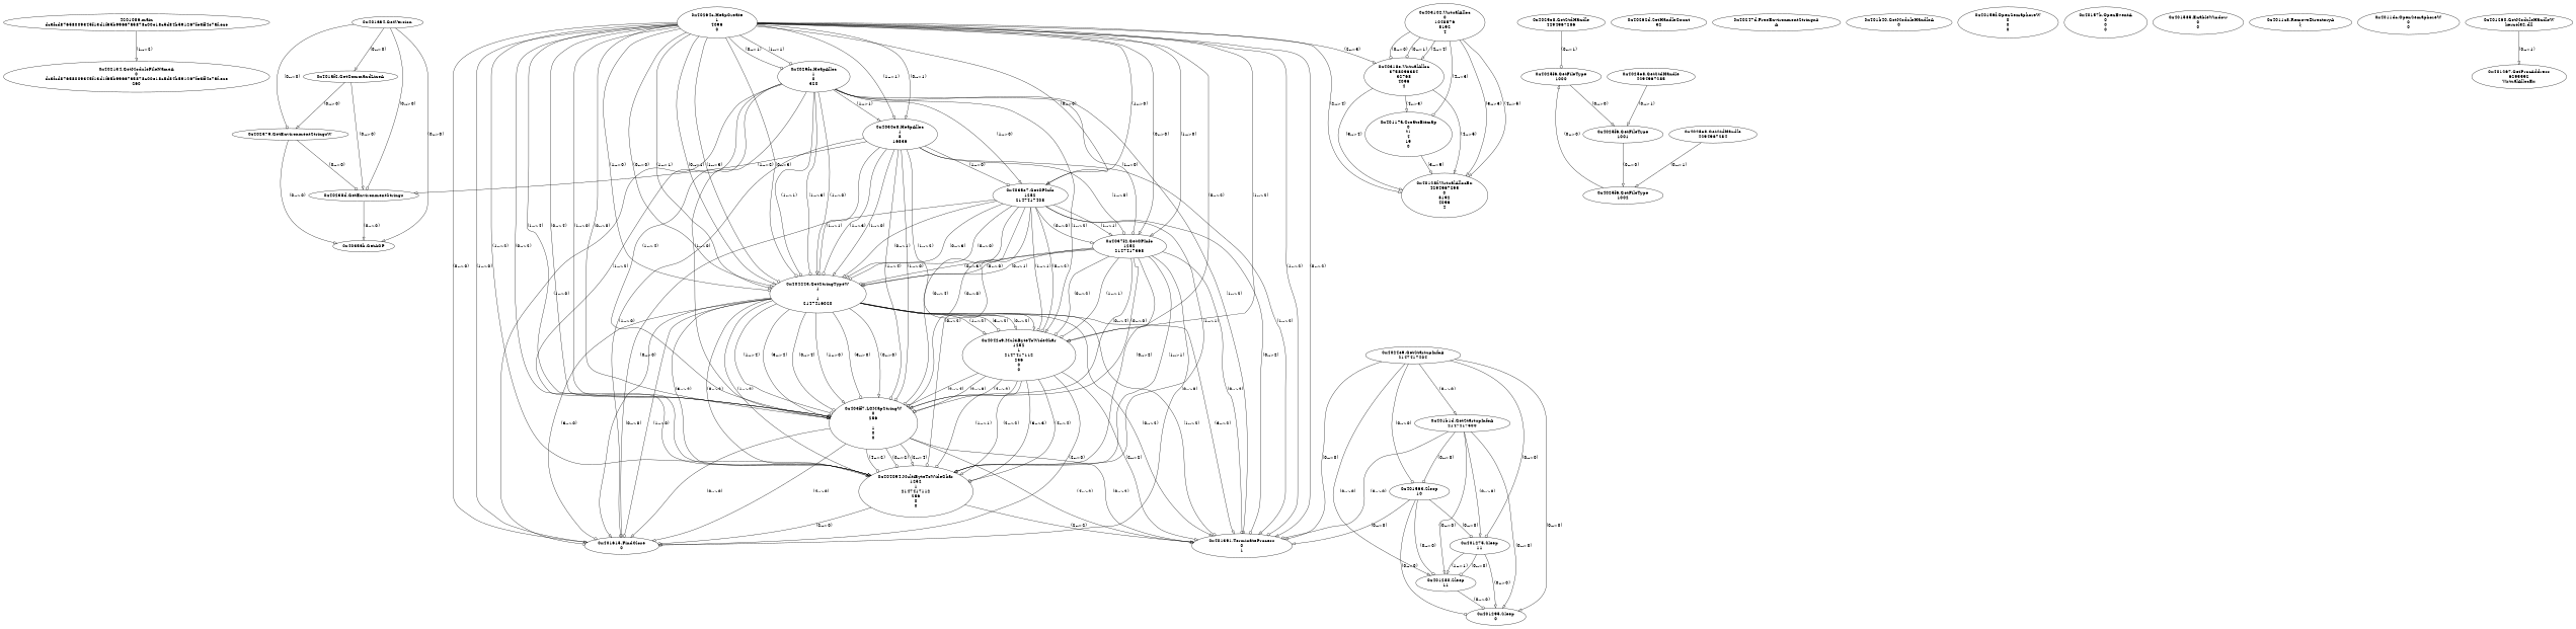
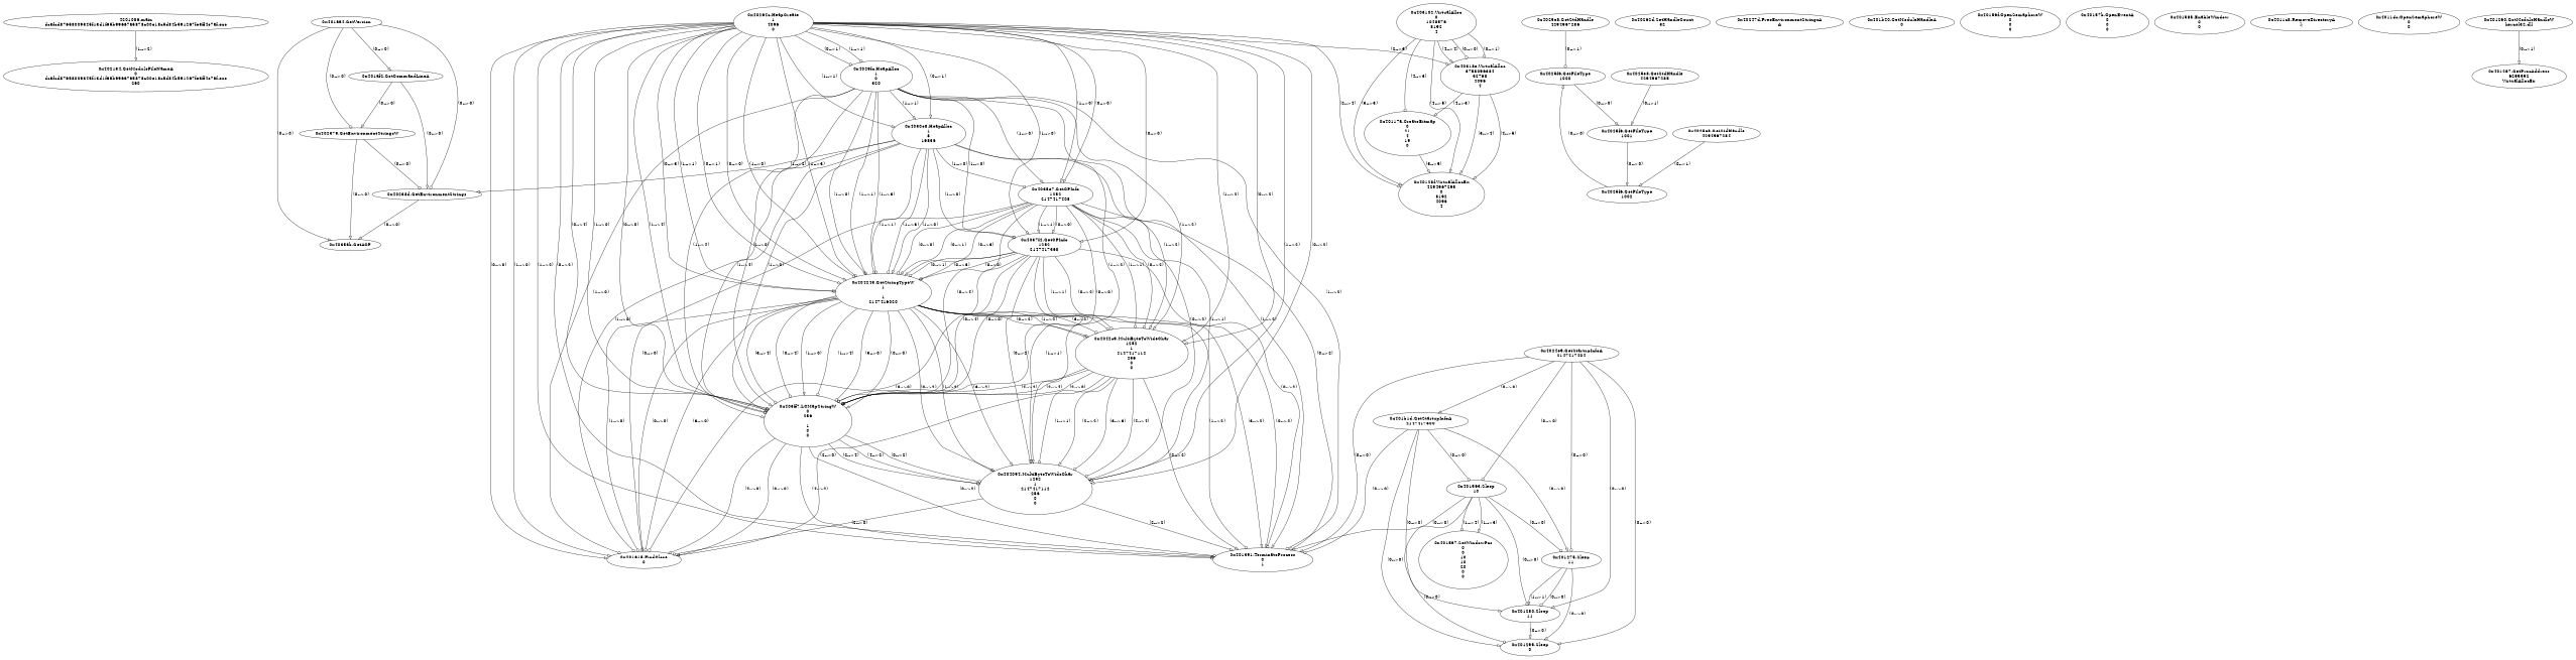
  digraph {
    edge [arrowhead=onormal]
    n1 [label="4201086.main\ndc3fcd87658009345f13d1f65b99667a5878c00e18c5d84b591267fe3ff4e7af.exe"]
    n2 [label="0x402134.GetModuleFileNameA\n0\ndc3fcd87658009345f13d1f65b99667a5878c00e18c5d84b591267fe3ff4e7af.exe\n260"]
    n3 [label="0x401aa4.GetVersion\n"]
    n4 [label="0x401af2.GetCommandLineA\n"]
    n5 [label="0x402379.GetEnvironmentStringsW\n"]
    n6 [label="0x40238d.GetEnvironmentStrings\n"]
    n7 [label="0x4035ab.GetACP\n"]
    n8 [label="0x40264c.HeapCreate\n1\n4096\n0"]
    n9 [label="0x4029fc.HeapAlloc\n1\n0\n320"]
    n10 [label="0x4030e8.HeapAlloc\n1\n8\n16836"]
    n11 [label="0x40318e.VirtualAlloc\n3758096384\n32768\n4096\n4"]
    n12 [label="0x4035e7.GetCPInfo\n1252\n2147417408"]
    n13 [label="0x4037f2.GetCPInfo\n1252\n2147417368"]
    n14 [label="0x404243.GetStringTypeW\n1\n\n1\n2147416020"]
    n15 [label="0x4042c9.MultiByteToWideChar\n1252\n1\n2147417112\n256\n0\n0"]
    n16 [label="0x403ff7.LCMapStringW\n0\n256\n\n1\n0\n0"]
    n17 [label="0x404094.MultiByteToWideChar\n1252\n1\n2147417112\n256\n0\n0"]
    n18 [label="0x401391.TerminateProcess\n0\n1"]
    n19 [label="0x40128f.VirtualAllocEx\n4294967295\n0\n8192\n4096\n4"]
    n20 [label="0x401615.FindClose\n0"]
    n21 [label="0x40117a.CreateBitmap\n0\n21\n4\n19\n0"]
    n22 [label="0x403102.VirtualAlloc\n0\n1048576\n8192\n4"]
    n23 [label="0x4024e9.GetStartupInfoA\n2147417404"]
    n24 [label="0x401b1d.GetStartupInfoA\n2147417500"]
    n25 [label="0x401563.Sleep\n10"]
    n26 [label="0x401275.Sleep\n11"]
    n27 [label="0x401280.Sleep\n11"]
    n28 [label="0x401295.Sleep\n0"]
+   n29 [label="0x4015a7.SetWindowPos\n0\n0\n10\n10\n20\n0\n0"]
    n30 [label="0x4025e8.GetStdHandle\n4294967286"]
    n31 [label="0x4025f6.GetFileType\n1000"]
    n32 [label="0x4025f6.GetFileType\n1001"]
    n33 [label="0x4025f6.GetFileType\n1002"]
    n34 [label="0x4025e8.GetStdHandle\n4294967285"]
    n35 [label="0x4025e8.GetStdHandle\n4294967284"]
    n36 [label="0x40262d.SetHandleCount\n32"]
    n37 [label="0x40247d.FreeEnvironmentStringsA\nA"]
    n38 [label="0x401b40.GetModuleHandleA\n0"]
    n39 [label="0x40156f.OpenSemaphoreW\n0\n0\n0"]
    n40 [label="0x40157b.OpenEventA\n0\n0\n0"]
    n41 [label="0x401585.EnableWindow\n0\n0"]
    n42 [label="0x4011c8.RemoveDirectoryA\nl;"]
    n43 [label="0x4011dc.OpenSemaphoreW\n0\n0"]
    n44 [label="0x401260.GetModuleHandleW\nkernel32.dll"]
    n45 [label="0x401267.GetProcAddress\n6295592\nVirtualAllocEx"]
    n1 -> n2 [label="(1-->2)"]
    n3 -> n4 [label="(0-->0)"]
    n3 -> n5 [arrowhead=odot label="(0-->0)"]
    n3 -> n6 [arrowhead=odot label="(0-->0)"]
    n3 -> n7 [label="(0-->0)"]
    n4 -> n5 [label="(0-->0)"]
    n4 -> n6 [label="(0-->0)"]
    n5 -> n6 [arrowhead=odot label="(0-->0)"]
    n5 -> n7 [label="(0-->0)"]
    n6 -> n7 [label="(0-->0)"]
    n8 -> n9 [arrowhead=odot label="(1-->1)"]
    n8 -> n9 [arrowhead=odot label="(0-->1)"]
    n8 -> n10 [label="(1-->1)"]
    n8 -> n10 [label="(0-->1)"]
    n8 -> n11 [label="(2-->3)"]
    n8 -> n12 [label="(1-->0)"]
    n8 -> n12 [label="(0-->0)"]
    n8 -> n13 [label="(1-->0)"]
    n8 -> n13 [label="(0-->0)"]
    n8 -> n14 [label="(1-->1)"]
    n8 -> n14 [label="(0-->1)"]
    n8 -> n14 [arrowhead=odot label="(1-->3)"]
    n8 -> n14 [arrowhead=odot label="(0-->3)"]
    n8 -> n14 [arrowhead=odot label="(1-->0)"]
    n8 -> n14 [label="(0-->0)"]
    n8 -> n15 [label="(1-->2)"]
    n8 -> n15 [label="(0-->2)"]
    n8 -> n16 [arrowhead=odot label="(1-->4)"]
    n8 -> n16 [label="(0-->4)"]
    n8 -> n16 [arrowhead=odot label="(1-->0)"]
    n8 -> n16 [arrowhead=odot label="(0-->0)"]
    n8 -> n17 [label="(1-->2)"]
    n8 -> n17 [label="(0-->2)"]
    n8 -> n18 [arrowhead=odot label="(1-->2)"]
    n8 -> n18 [label="(0-->2)"]
    n8 -> n19 [label="(2-->4)"]
    n8 -> n20 [label="(1-->0)"]
    n8 -> n20 [label="(0-->0)"]
    n9 -> n10 [label="(1-->1)"]
    n9 -> n12 [label="(1-->0)"]
    n9 -> n13 [arrowhead=odot label="(1-->0)"]
    n9 -> n14 [arrowhead=odot label="(1-->1)"]
    n9 -> n14 [arrowhead=odot label="(1-->3)"]
    n9 -> n14 [label="(1-->0)"]
    n9 -> n15 [label="(1-->2)"]
    n9 -> n16 [label="(1-->4)"]
    n9 -> n16 [label="(1-->0)"]
    n9 -> n17 [label="(1-->2)"]
    n9 -> n18 [arrowhead=odot label="(1-->2)"]
    n9 -> n20 [arrowhead=odot label="(1-->0)"]
    n10 -> n6 [label="(1-->2)"]
    n10 -> n12 [arrowhead=odot label="(1-->0)"]
    n10 -> n13 [arrowhead=odot label="(1-->0)"]
    n10 -> n14 [arrowhead=odot label="(1-->1)"]
    n10 -> n14 [arrowhead=odot label="(1-->3)"]
    n10 -> n14 [label="(1-->0)"]
    n10 -> n15 [label="(1-->2)"]
    n10 -> n16 [arrowhead=odot label="(1-->4)"]
    n10 -> n16 [arrowhead=odot label="(1-->0)"]
    n10 -> n18 [label="(1-->2)"]
    n10 -> n20 [arrowhead=odot label="(1-->0)"]
    n11 -> n19 [label="(3-->4)"]
    n11 -> n19 [label="(4-->5)"]
    n11 -> n21 [label="(4-->3)"]
    n12 -> n13 [label="(1-->1)"]
    n12 -> n13 [label="(0-->0)"]
    n12 -> n14 [label="(0-->1)"]
    n12 -> n14 [label="(0-->3)"]
    n12 -> n14 [arrowhead=odot label="(0-->0)"]
    n12 -> n15 [arrowhead=odot label="(1-->1)"]
    n12 -> n15 [arrowhead=odot label="(0-->2)"]
    n12 -> n16 [arrowhead=odot label="(0-->4)"]
    n12 -> n16 [arrowhead=odot label="(0-->0)"]
    n12 -> n17 [label="(1-->1)"]
    n12 -> n17 [arrowhead=odot label="(0-->2)"]
    n12 -> n18 [arrowhead=odot label="(0-->2)"]
    n12 -> n20 [arrowhead=odot label="(0-->0)"]
    n13 -> n14 [arrowhead=odot label="(0-->1)"]
    n13 -> n14 [arrowhead=odot label="(0-->3)"]
    n13 -> n14 [label="(0-->0)"]
    n13 -> n15 [arrowhead=odot label="(1-->1)"]
    n13 -> n15 [arrowhead=odot label="(0-->2)"]
    n13 -> n16 [label="(0-->4)"]
    n13 -> n16 [label="(0-->0)"]
    n13 -> n17 [label="(1-->1)"]
    n13 -> n17 [label="(0-->2)"]
    n13 -> n18 [arrowhead=odot label="(0-->2)"]
    n13 -> n20 [arrowhead=odot label="(0-->0)"]
    n14 -> n15 [label="(1-->2)"]
    n14 -> n15 [arrowhead=odot label="(3-->2)"]
    n14 -> n15 [label="(0-->2)"]
    n14 -> n16 [arrowhead=odot label="(1-->4)"]
    n14 -> n16 [arrowhead=odot label="(3-->4)"]
    n14 -> n16 [arrowhead=odot label="(0-->4)"]
    n14 -> n16 [label="(1-->0)"]
    n14 -> n16 [arrowhead=odot label="(3-->0)"]
    n14 -> n16 [label="(0-->0)"]
    n14 -> n17 [label="(1-->2)"]
    n14 -> n17 [label="(3-->2)"]
    n14 -> n17 [label="(0-->2)"]
    n14 -> n18 [arrowhead=odot label="(1-->2)"]
    n14 -> n18 [label="(3-->2)"]
    n14 -> n18 [label="(0-->2)"]
    n14 -> n20 [arrowhead=odot label="(1-->0)"]
    n14 -> n20 [arrowhead=odot label="(3-->0)"]
    n14 -> n20 [label="(0-->0)"]
    n15 -> n16 [arrowhead=odot label="(4-->2)"]
    n15 -> n16 [arrowhead=odot label="(2-->4)"]
    n15 -> n16 [arrowhead=odot label="(2-->0)"]
    n15 -> n17 [arrowhead=odot label="(1-->1)"]
    n15 -> n17 [label="(2-->2)"]
    n15 -> n17 [arrowhead=odot label="(3-->3)"]
    n15 -> n17 [arrowhead=odot label="(4-->4)"]
    n15 -> n18 [label="(2-->2)"]
    n15 -> n20 [label="(2-->0)"]
    n16 -> n17 [arrowhead=odot label="(4-->2)"]
    n16 -> n17 [arrowhead=odot label="(0-->2)"]
    n16 -> n17 [label="(2-->4)"]
    n16 -> n18 [label="(4-->2)"]
    n16 -> n18 [arrowhead=odot label="(0-->2)"]
    n16 -> n20 [label="(4-->0)"]
    n16 -> n20 [label="(0-->0)"]
    n17 -> n18 [label="(2-->2)"]
    n17 -> n20 [arrowhead=odot label="(2-->0)"]
    n21 -> n19 [label="(3-->5)"]
    n22 -> n11 [arrowhead=odot label="(0-->1)"]
    n22 -> n11 [label="(4-->4)"]
    n22 -> n11 [arrowhead=odot label="(0-->0)"]
    n22 -> n19 [label="(3-->3)"]
    n22 -> n19 [label="(4-->5)"]
    n22 -> n21 [arrowhead=odot label="(4-->3)"]
    n23 -> n18 [label="(0-->0)"]
    n23 -> n24 [label="(0-->0)"]
    n23 -> n25 [arrowhead=odot label="(0-->0)"]
    n23 -> n26 [arrowhead=odot label="(0-->0)"]
    n23 -> n27 [label="(0-->0)"]
    n23 -> n28 [label="(0-->0)"]
    n24 -> n18 [arrowhead=odot label="(0-->0)"]
    n24 -> n25 [arrowhead=odot label="(0-->0)"]
    n24 -> n26 [label="(0-->0)"]
    n24 -> n27 [label="(0-->0)"]
    n24 -> n28 [label="(0-->0)"]
    n25 -> n18 [label="(0-->0)"]
    n25 -> n26 [arrowhead=odot label="(0-->0)"]
    n25 -> n27 [arrowhead=odot label="(0-->0)"]
    n25 -> n28 [arrowhead=odot label="(0-->0)"]
+   n25 -> n29 [label="(1-->3)"]
+   n25 -> n29 [arrowhead=odot label="(1-->4)"]
    n26 -> n27 [label="(1-->1)"]
    n26 -> n27 [arrowhead=odot label="(0-->0)"]
    n26 -> n28 [label="(0-->0)"]
-   n27 -> n28 [arrowhead=odot label="(0-->0)"]
+   n27 -> n28 [label="(0-->0)"]
    n30 -> n31 [arrowhead=odot label="(0-->1)"]
    n31 -> n32 [label="(0-->0)"]
    n32 -> n33 [label="(0-->0)"]
    n33 -> n31 [label="(0-->0)"]
    n34 -> n32 [label="(0-->1)"]
    n35 -> n33 [label="(0-->1)"]
    n44 -> n45 [label="(0-->1)"]
  }
